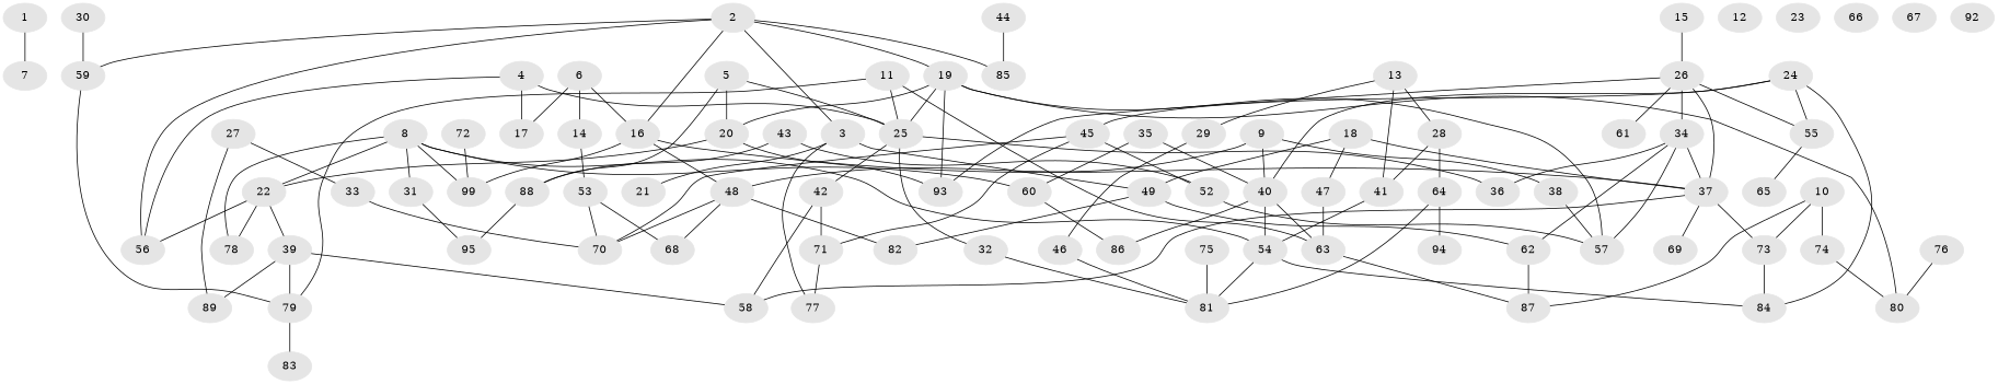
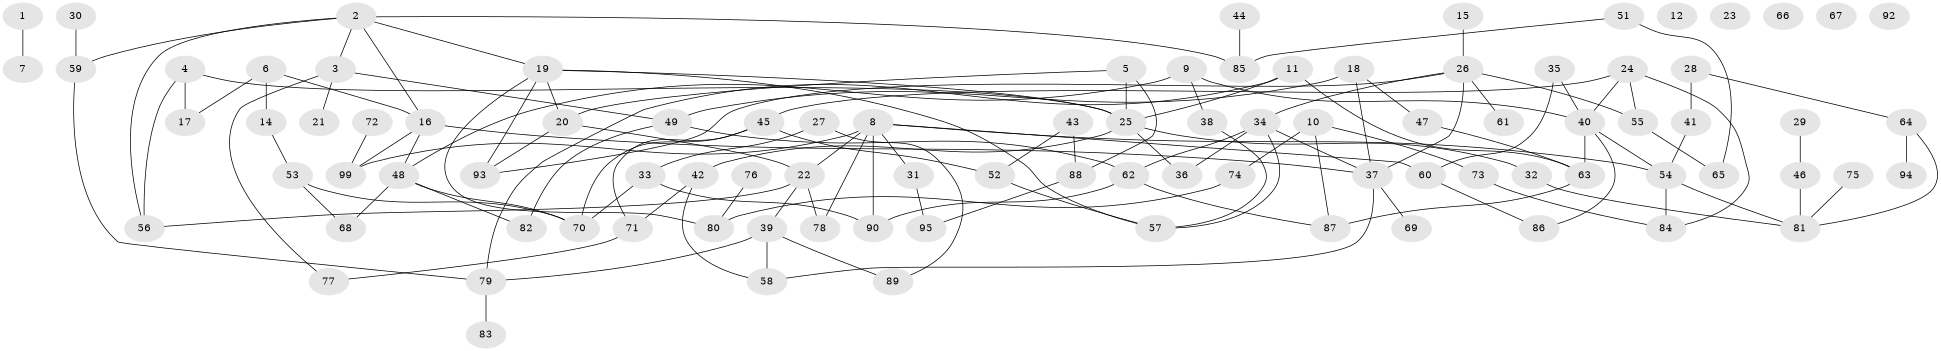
  graph {
    node [color=gray90 style=filled]
    1
    7
    2
    3
    16
    19
    56
    59
    85
    21
    49
    77
    n13 [label=99]
    48
    37
    25
    20
    57
    80
    93
    79
    62
    82
    4
    17
    32
    36
    42
    5
    88
    22
    95
    6
    14
    53
    8
    31
    54
    60
    78
+   90
    39
    84
    81
    86
    9
    38
    40
    63
    70
    68
    10
    73
    74
    87
    11
    83
    12
-   13
    28
    29
    41
    64
    46
    15
    26
    55
    34
    61
    58
    69
    18
    47
    89
    23
    24
    45
    71
    52
    65
    27
    33
    94
    30
    35
    43
    44
+   51
    66
    67
    72
    75
    76
    92
    1 -- 7
    2 -- 3
    2 -- 16
    2 -- 19
    2 -- 56
    2 -- 59
    2 -- 85
    3 -- 21
    3 -- 49
    3 -- 77
    16 -- n13
    16 -- 48
    16 -- 37
    19 -- 25
    19 -- 20
    19 -- 57
    19 -- 80
    19 -- 93
    59 -- 79
    49 -- 62
    49 -- 82
    48 -- 82
    48 -- 70
    48 -- 68
-   37 -- 73
    37 -- 58
    37 -- 69
    25 -- 32
    25 -- 36
    25 -- 42
    20 -- 93
    20 -- 22
    79 -- 83
+   62 -- 90
    62 -- 87
    4 -- 56
    4 -- 25
    4 -- 17
    32 -- 81
    42 -- 58
    42 -- 71
    5 -- 25
    5 -- 20
    5 -- 88
    88 -- 95
    22 -- 56
    22 -- 78
    22 -- 39
    6 -- 16
    6 -- 17
    6 -- 14
    14 -- 53
    53 -- 70
    53 -- 68
    8 -- n13
    8 -- 22
    8 -- 31
    8 -- 54
    8 -- 60
    8 -- 78
+   8 -- 90
    31 -- 95
    54 -- 84
    54 -- 81
    60 -- 86
    39 -- 79
    39 -- 58
    39 -- 89
    9 -- 48
    9 -- 38
    9 -- 40
    38 -- 57
    40 -- 54
    40 -- 86
    40 -- 63
    63 -- 87
    10 -- 73
    10 -- 74
    10 -- 87
    73 -- 84
    74 -- 80
    11 -- 25
    11 -- 79
    11 -- 63
-   13 -- 28
-   13 -- 29
-   13 -- 41
    28 -- 41
    28 -- 64
    29 -- 46
    41 -- 54
    64 -- 81
    64 -- 94
    46 -- 81
    15 -- 26
    26 -- 37
    26 -- 93
    26 -- 55
    26 -- 34
    26 -- 61
    55 -- 65
    34 -- 37
    34 -- 57
    34 -- 62
    34 -- 36
    18 -- 49
    18 -- 37
    18 -- 47
    47 -- 63
    24 -- 84
    24 -- 40
    24 -- 55
    24 -- 45
    45 -- 70
    45 -- 71
    45 -- 52
    71 -- 77
    52 -- 57
    27 -- 89
    27 -- 33
+   33 -- 90
    33 -- 70
    30 -- 59
    35 -- 60
    35 -- 40
    43 -- 88
    43 -- 52
    44 -- 85
+   51 -- 85
+   51 -- 65
    72 -- n13
    75 -- 81
    76 -- 80
  }
